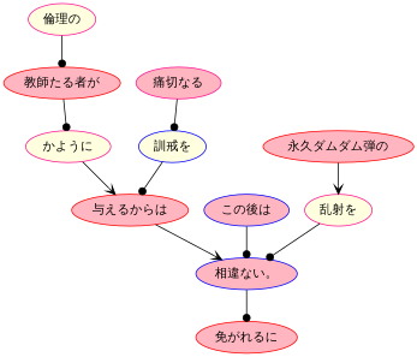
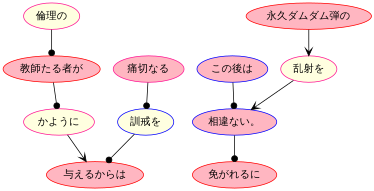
  digraph {
    fontname="Playfair Display"
    node [color=deeppink fillcolor=lightpink fontname="Playfair Display" style=filled]
    edge [arrowhead=dot fontname="Playfair Display"]
    n1 [fillcolor=lightyellow label="倫理の"]
    n2 [color=red label="教師たる者が"]
    n3 [fillcolor=lightyellow label="かように"]
    n4 [color=red label="与えるからは"]
    n5 [color=blue label="相違ない。"]
    n6 [label="痛切なる"]
    n7 [color=blue fillcolor=lightyellow label="訓戒を"]
    n8 [color=red label="免がれるに"]
    n9 [color=blue label="この後は"]
    n10 [color=red label="永久ダムダム弾の"]
    n11 [fillcolor=lightyellow label="乱射を"]
    n1 -> n2
    n2 -> n3
    n3 -> n4 [arrowhead=vee]
-   n4 -> n5 [arrowhead=vee]
    n5 -> n8
    n6 -> n7
    n7 -> n4
    n9 -> n5
    n10 -> n11 [arrowhead=vee]
-   n11 -> n5
+   n11 -> n5 [arrowhead=vee]
  }
